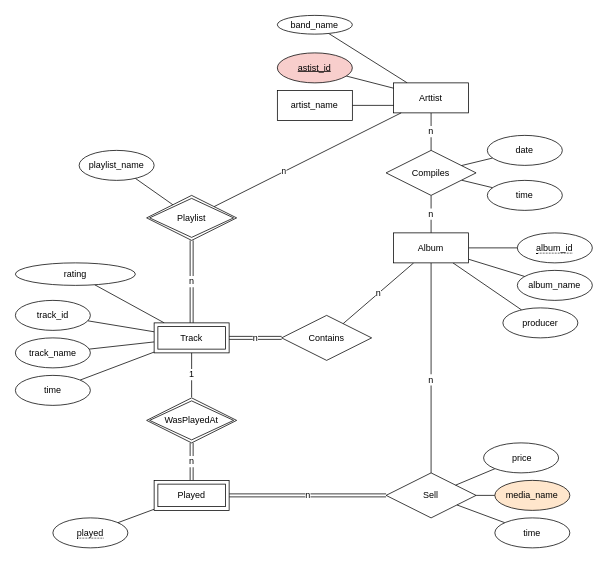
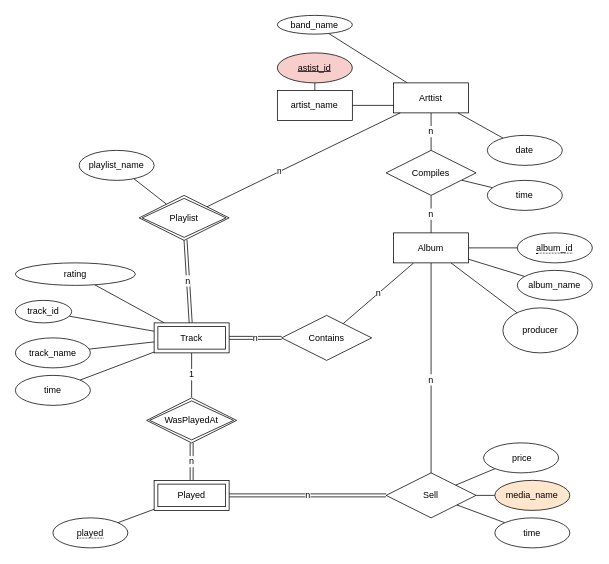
  <mxCell id="0" />
  <mxCell id="1" parent="0" />
  <mxCell id="2" value="1" style="edgeStyle=none;rounded=0;orthogonalLoop=1;jettySize=auto;html=1;endArrow=none;endFill=0;fontSize=12;" parent="1" edge="1"><mxGeometry relative="1" as="geometry"><mxPoint x="255" y="469" as="sourcePoint" /><mxPoint x="255" y="529" as="targetPoint" /></mxGeometry></mxCell>
  <mxCell id="3" value="n" style="edgeStyle=none;rounded=0;orthogonalLoop=1;jettySize=auto;html=1;endArrow=none;endFill=0;shape=link;fontSize=12;" parent="1" source="51" target="55" edge="1"><mxGeometry relative="1" as="geometry"><mxPoint x="255" y="430" as="sourcePoint" /><mxPoint x="255" y="320" as="targetPoint" /></mxGeometry></mxCell>
  <mxCell id="4" value="n" style="edgeStyle=none;rounded=0;orthogonalLoop=1;jettySize=auto;html=1;endArrow=none;endFill=0;shape=link;fontSize=12;" parent="1" source="51" target="13" edge="1"><mxGeometry relative="1" as="geometry"><mxPoint x="384.29" y="450" as="sourcePoint" /></mxGeometry></mxCell>
  <mxCell id="5" style="edgeStyle=none;rounded=0;orthogonalLoop=1;jettySize=auto;html=1;endArrow=none;endFill=0;" parent="1" source="47" target="52" edge="1"><mxGeometry relative="1" as="geometry"><mxPoint x="205" y="660" as="sourcePoint" /><mxPoint x="160" y="660" as="targetPoint" /></mxGeometry></mxCell>
  <mxCell id="6" value="n" style="edgeStyle=none;rounded=0;orthogonalLoop=1;jettySize=auto;html=1;endArrow=none;endFill=0;shape=link;fontSize=12;" parent="1" source="47" target="32" edge="1"><mxGeometry relative="1" as="geometry"><mxPoint x="384.29" y="660" as="sourcePoint" /></mxGeometry></mxCell>
  <mxCell id="7" value="n" style="edgeStyle=none;rounded=0;orthogonalLoop=1;jettySize=auto;html=1;endArrow=none;endFill=0;fontSize=12;" parent="1" source="56" target="32" edge="1"><mxGeometry x="0.111" relative="1" as="geometry"><mxPoint as="offset" /><mxPoint x="574.29" y="350" as="sourcePoint" /></mxGeometry></mxCell>
  <mxCell id="8" value="n" style="edgeStyle=none;rounded=0;orthogonalLoop=1;jettySize=auto;html=1;endArrow=none;endFill=0;fontSize=12;" parent="1" source="10" edge="1" target="57"><mxGeometry relative="1" as="geometry"><mxPoint x="574.29" y="210" as="targetPoint" /></mxGeometry></mxCell>
  <mxCell id="9" style="edgeStyle=none;rounded=0;orthogonalLoop=1;jettySize=auto;html=1;endArrow=none;endFill=0;" parent="1" source="10" target="43" edge="1"><mxGeometry relative="1" as="geometry" /></mxCell>
  <mxCell id="10" value="Arttist" style="whiteSpace=wrap;html=1;align=center;" parent="1" vertex="1"><mxGeometry x="524.29" y="110" width="100" height="40" as="geometry" /></mxCell>
  <mxCell id="11" value="n" style="edgeStyle=none;rounded=0;orthogonalLoop=1;jettySize=auto;html=1;endArrow=none;endFill=0;fontSize=12;" parent="1" source="57" target="56" edge="1"><mxGeometry relative="1" as="geometry"><mxPoint x="574.29" y="260" as="sourcePoint" /><mxPoint x="574.29" y="310" as="targetPoint" /></mxGeometry></mxCell>
  <mxCell id="12" value="n" style="edgeStyle=none;rounded=0;orthogonalLoop=1;jettySize=auto;html=1;endArrow=none;endFill=0;fontSize=12;" parent="1" source="13" target="56" edge="1"><mxGeometry relative="1" as="geometry"><mxPoint x="551.075" y="350" as="targetPoint" /></mxGeometry></mxCell>
  <mxCell id="13" value="Contains" style="shape=rhombus;perimeter=rhombusPerimeter;whiteSpace=wrap;html=1;align=center;" parent="1" vertex="1"><mxGeometry x="375" y="420" width="120" height="60" as="geometry" /></mxCell>
  <mxCell id="14" style="edgeStyle=none;rounded=0;orthogonalLoop=1;jettySize=auto;html=1;endArrow=none;endFill=0;" parent="1" source="15" target="51" edge="1"><mxGeometry relative="1" as="geometry"><mxPoint x="205" y="470" as="targetPoint" /></mxGeometry></mxCell>
  <mxCell id="15" value="time" style="ellipse;whiteSpace=wrap;html=1;align=center;" parent="1" vertex="1"><mxGeometry x="20" y="500" width="100" height="40" as="geometry" /></mxCell>
  <mxCell id="16" style="edgeStyle=none;rounded=0;orthogonalLoop=1;jettySize=auto;html=1;endArrow=none;endFill=0;" parent="1" source="48" target="56" edge="1"><mxGeometry relative="1" as="geometry"><mxPoint x="704.883" y="385.488" as="sourcePoint" /><mxPoint x="624.29" y="345.152" as="targetPoint" /></mxGeometry></mxCell>
  <mxCell id="17" style="edgeStyle=none;rounded=0;orthogonalLoop=1;jettySize=auto;html=1;endArrow=none;endFill=0;" parent="1" source="44" target="51" edge="1"><mxGeometry relative="1" as="geometry"><mxPoint x="126.424" y="462.572" as="sourcePoint" /><mxPoint x="205" y="450" as="targetPoint" /></mxGeometry></mxCell>
  <mxCell id="18" style="edgeStyle=none;rounded=0;orthogonalLoop=1;jettySize=auto;html=1;endArrow=none;endFill=0;" parent="1" source="53" target="51" edge="1"><mxGeometry relative="1" as="geometry"><mxPoint x="116.404" y="427.448" as="sourcePoint" /><mxPoint x="205" y="450" as="targetPoint" /></mxGeometry></mxCell>
  <mxCell id="19" style="edgeStyle=none;rounded=0;orthogonalLoop=1;jettySize=auto;html=1;endArrow=none;endFill=0;" parent="1" source="49" target="56" edge="1"><mxGeometry relative="1" as="geometry"><mxPoint x="689.29" y="330" as="sourcePoint" /><mxPoint x="624.29" y="330" as="targetPoint" /></mxGeometry></mxCell>
  <mxCell id="20" style="edgeStyle=none;rounded=0;orthogonalLoop=1;jettySize=auto;html=1;entryX=0;entryY=0.75;entryDx=0;entryDy=0;endArrow=none;endFill=0;" parent="1" source="45" target="10" edge="1"><mxGeometry relative="1" as="geometry"><mxPoint x="467.93" y="145.368" as="sourcePoint" /></mxGeometry></mxCell>
- <mxCell id="21" style="edgeStyle=none;rounded=0;orthogonalLoop=1;jettySize=auto;html=1;endArrow=none;endFill=0;" parent="1" source="50" target="10" edge="1"><mxGeometry relative="1" as="geometry"><mxPoint x="461.287" y="100.853" as="sourcePoint" /></mxGeometry></mxCell>
+ <mxCell id="21" style="edgeStyle=none;rounded=0;orthogonalLoop=1;jettySize=auto;html=1;endArrow=none;endFill=0;" parent="1" source="50" target="45" edge="1"><mxGeometry relative="1" as="geometry"><mxPoint x="461.287" y="100.853" as="sourcePoint" /></mxGeometry></mxCell>
  <mxCell id="22" style="edgeStyle=none;rounded=0;orthogonalLoop=1;jettySize=auto;html=1;endArrow=none;endFill=0;" parent="1" source="23" target="57" edge="1"><mxGeometry relative="1" as="geometry"><mxPoint x="614.831" y="239.73" as="targetPoint" /></mxGeometry></mxCell>
  <mxCell id="23" value="time" style="ellipse;whiteSpace=wrap;html=1;align=center;" parent="1" vertex="1"><mxGeometry x="649.29" y="240" width="100" height="40" as="geometry" /></mxCell>
  <mxCell id="24" style="edgeStyle=none;rounded=0;orthogonalLoop=1;jettySize=auto;html=1;exitX=1;exitY=1;exitDx=0;exitDy=0;endArrow=none;endFill=0;" parent="1" edge="1"><mxGeometry relative="1" as="geometry"><mxPoint x="579.29" y="461.25" as="sourcePoint" /><mxPoint x="579.29" y="461.25" as="targetPoint" /></mxGeometry></mxCell>
  <mxCell id="25" style="edgeStyle=none;rounded=0;orthogonalLoop=1;jettySize=auto;html=1;endArrow=none;endFill=0;fontSize=12;" parent="1" source="55" target="10" edge="1"><mxGeometry relative="1" as="geometry"><mxPoint x="360.004" y="272.857" as="sourcePoint" /></mxGeometry></mxCell>
  <mxCell id="26" value="n" style="edgeLabel;html=1;align=center;verticalAlign=middle;resizable=0;points=[];" parent="25" vertex="1" connectable="0"><mxGeometry x="-0.255" y="1" relative="1" as="geometry"><mxPoint as="offset" /></mxGeometry></mxCell>
  <mxCell id="27" style="edgeStyle=none;rounded=0;orthogonalLoop=1;jettySize=auto;html=1;endArrow=none;endFill=0;" parent="1" source="28" target="55" edge="1"><mxGeometry relative="1" as="geometry"><mxPoint x="230" y="272.5" as="targetPoint" /></mxGeometry></mxCell>
  <mxCell id="28" value="playlist_name" style="ellipse;whiteSpace=wrap;html=1;align=center;" parent="1" vertex="1"><mxGeometry x="105" y="200" width="100" height="40" as="geometry" /></mxCell>
  <mxCell id="29" style="edgeStyle=none;rounded=0;orthogonalLoop=1;jettySize=auto;html=1;exitX=0.5;exitY=1;exitDx=0;exitDy=0;endArrow=none;endFill=0;" parent="1" source="28" target="28" edge="1"><mxGeometry relative="1" as="geometry" /></mxCell>
  <mxCell id="30" style="edgeStyle=none;rounded=0;orthogonalLoop=1;jettySize=auto;html=1;endArrow=none;endFill=0;" parent="1" source="31" target="51" edge="1"><mxGeometry relative="1" as="geometry"><mxPoint x="208.75" y="430" as="targetPoint" /></mxGeometry></mxCell>
  <mxCell id="31" value="rating" style="ellipse;whiteSpace=wrap;html=1;align=center;" parent="1" vertex="1"><mxGeometry x="20" y="350" width="160" height="30" as="geometry" /></mxCell>
  <mxCell id="32" value="Sell" style="shape=rhombus;perimeter=rhombusPerimeter;whiteSpace=wrap;html=1;align=center;" parent="1" vertex="1"><mxGeometry x="514.29" y="630" width="120" height="60" as="geometry" /></mxCell>
  <mxCell id="33" style="edgeStyle=none;rounded=0;orthogonalLoop=1;jettySize=auto;html=1;endArrow=none;endFill=0;" parent="1" source="34" target="32" edge="1"><mxGeometry relative="1" as="geometry" /></mxCell>
  <mxCell id="34" value="time" style="ellipse;whiteSpace=wrap;html=1;align=center;" parent="1" vertex="1"><mxGeometry x="659.29" y="690" width="100" height="40" as="geometry" /></mxCell>
  <mxCell id="35" style="edgeStyle=none;rounded=0;orthogonalLoop=1;jettySize=auto;html=1;endArrow=none;endFill=0;" parent="1" source="36" target="32" edge="1"><mxGeometry relative="1" as="geometry" /></mxCell>
  <mxCell id="36" value="media_name" style="ellipse;whiteSpace=wrap;html=1;align=center;fillColor=#ffe6cc;" parent="1" vertex="1"><mxGeometry x="659.29" y="640" width="100" height="40" as="geometry" /></mxCell>
  <mxCell id="37" style="edgeStyle=none;rounded=0;orthogonalLoop=1;jettySize=auto;html=1;endArrow=none;endFill=0;" parent="1" source="38" target="32" edge="1"><mxGeometry relative="1" as="geometry" /></mxCell>
  <mxCell id="38" value="&amp;nbsp;price" style="ellipse;whiteSpace=wrap;html=1;align=center;" parent="1" vertex="1"><mxGeometry x="644.29" y="590" width="100" height="40" as="geometry" /></mxCell>
- <mxCell id="39" style="edgeStyle=none;rounded=0;orthogonalLoop=1;jettySize=auto;html=1;endArrow=none;endFill=0;" parent="1" source="40" target="57" edge="1"><mxGeometry relative="1" as="geometry"><mxPoint x="614.831" y="220.27" as="targetPoint" /></mxGeometry></mxCell>
+ <mxCell id="39" style="edgeStyle=none;rounded=0;orthogonalLoop=1;jettySize=auto;html=1;endArrow=none;endFill=0;" parent="1" source="40" target="10" edge="1"><mxGeometry relative="1" as="geometry"><mxPoint x="614.831" y="220.27" as="targetPoint" /></mxGeometry></mxCell>
  <mxCell id="40" value="date" style="ellipse;whiteSpace=wrap;html=1;align=center;" parent="1" vertex="1"><mxGeometry x="649.29" y="180" width="100" height="40" as="geometry" /></mxCell>
  <mxCell id="41" style="edgeStyle=none;rounded=0;orthogonalLoop=1;jettySize=auto;html=1;endArrow=none;endFill=0;" parent="1" source="42" target="56" edge="1"><mxGeometry relative="1" as="geometry"><mxPoint x="603.432" y="350" as="targetPoint" /></mxGeometry></mxCell>
- <mxCell id="42" value="producer" style="ellipse;whiteSpace=wrap;html=1;align=center;" parent="1" vertex="1"><mxGeometry x="670" y="410" width="100" height="40" as="geometry" /></mxCell>
+ <mxCell id="42" value="producer" style="ellipse;whiteSpace=wrap;html=1;align=center;" parent="1" vertex="1"><mxGeometry x="670" y="410" width="100" height="60" as="geometry" /></mxCell>
  <mxCell id="43" value="band_name" style="ellipse;whiteSpace=wrap;html=1;align=center;" parent="1" vertex="1"><mxGeometry x="369.29" y="20" width="100" height="25" as="geometry" /></mxCell>
  <mxCell id="44" value="track_name" style="ellipse;whiteSpace=wrap;html=1;align=center;" parent="1" vertex="1"><mxGeometry x="20" y="450" width="100" height="40" as="geometry" /></mxCell>
  <mxCell id="45" value="artist_name" style="whiteSpace=wrap;html=1;align=center;rounded=0;" parent="1" vertex="1"><mxGeometry x="369.29" y="120" width="100" height="40" as="geometry" /></mxCell>
  <mxCell id="46" value="n" style="rounded=0;orthogonalLoop=1;jettySize=auto;html=1;endArrow=none;endFill=0;shape=link;fontSize=12;" parent="1" source="47" target="54" edge="1"><mxGeometry relative="1" as="geometry" /></mxCell>
  <mxCell id="47" value="Played" style="shape=ext;margin=3;double=1;whiteSpace=wrap;html=1;align=center;" parent="1" vertex="1"><mxGeometry x="205" y="640" width="100" height="40" as="geometry" /></mxCell>
  <mxCell id="48" value="album_name" style="ellipse;whiteSpace=wrap;html=1;align=center;" parent="1" vertex="1"><mxGeometry x="689.29" y="360" width="100" height="40" as="geometry" /></mxCell>
  <mxCell id="49" value="&lt;span style=&quot;border-bottom: 1px dotted&quot;&gt;album_id&lt;/span&gt;" style="ellipse;whiteSpace=wrap;html=1;align=center;" parent="1" vertex="1"><mxGeometry x="689.29" y="310" width="100" height="40" as="geometry" /></mxCell>
  <mxCell id="50" value="&lt;u&gt;astist_id&lt;/u&gt;" style="ellipse;whiteSpace=wrap;html=1;align=center;fillColor=#f8cecc;" parent="1" vertex="1"><mxGeometry x="369.29" y="70" width="100" height="40" as="geometry" /></mxCell>
  <mxCell id="51" value="Track" style="shape=ext;margin=3;double=1;whiteSpace=wrap;html=1;align=center;" parent="1" vertex="1"><mxGeometry x="205" y="430" width="100" height="40" as="geometry" /></mxCell>
  <mxCell id="52" value="&lt;span style=&quot;border-bottom: 1px dotted&quot;&gt;played&lt;/span&gt;" style="ellipse;whiteSpace=wrap;html=1;align=center;" parent="1" vertex="1"><mxGeometry x="70" y="690" width="100" height="40" as="geometry" /></mxCell>
- <mxCell id="53" value="track_id" style="ellipse;whiteSpace=wrap;html=1;align=center;" parent="1" vertex="1"><mxGeometry x="20" y="400" width="100" height="40" as="geometry" /></mxCell>
+ <mxCell id="53" value="track_id" style="ellipse;whiteSpace=wrap;html=1;align=center;" parent="1" vertex="1"><mxGeometry x="20" y="400" width="75" height="30" as="geometry" /></mxCell>
  <mxCell id="54" value="WasPlayedAt" style="shape=rhombus;double=1;perimeter=rhombusPerimeter;whiteSpace=wrap;html=1;align=center;" parent="1" vertex="1"><mxGeometry x="195" y="530" width="120" height="60" as="geometry" /></mxCell>
- <mxCell id="55" value="Playlist" style="shape=rhombus;double=1;perimeter=rhombusPerimeter;whiteSpace=wrap;html=1;align=center;" parent="1" vertex="1"><mxGeometry x="195" y="260" width="120" height="60" as="geometry" /></mxCell>
+ <mxCell id="55" value="Playlist" style="shape=rhombus;double=1;perimeter=rhombusPerimeter;whiteSpace=wrap;html=1;align=center;" parent="1" vertex="1"><mxGeometry x="185" y="260" width="120" height="60" as="geometry" /></mxCell>
  <mxCell id="56" value="Album" style="whiteSpace=wrap;html=1;align=center;" parent="1" vertex="1"><mxGeometry x="524.29" y="310" width="100" height="40" as="geometry" /></mxCell>
  <mxCell id="57" value="Compiles" style="shape=rhombus;perimeter=rhombusPerimeter;whiteSpace=wrap;html=1;align=center;" vertex="1" parent="1"><mxGeometry x="514.29" y="200" width="120" height="60" as="geometry" /></mxCell>
